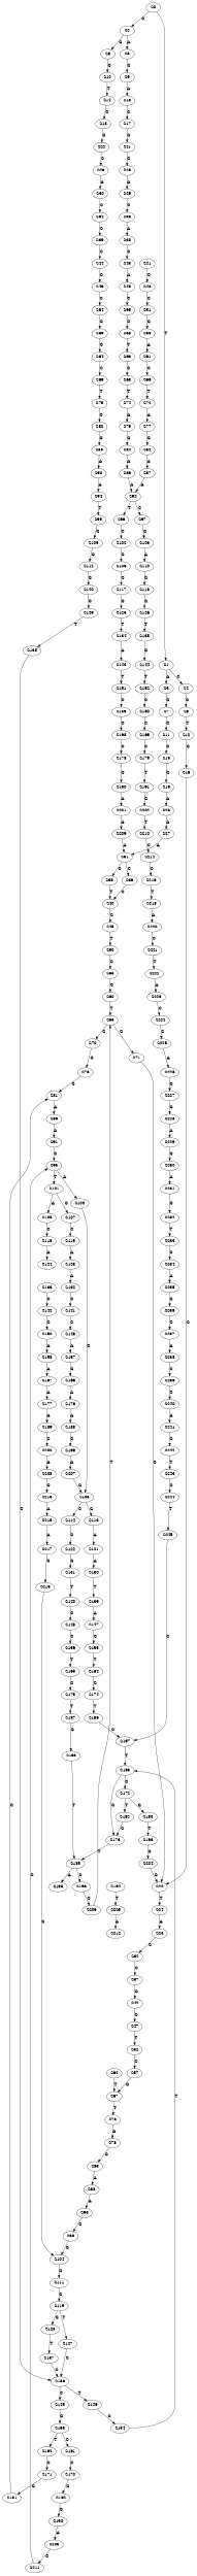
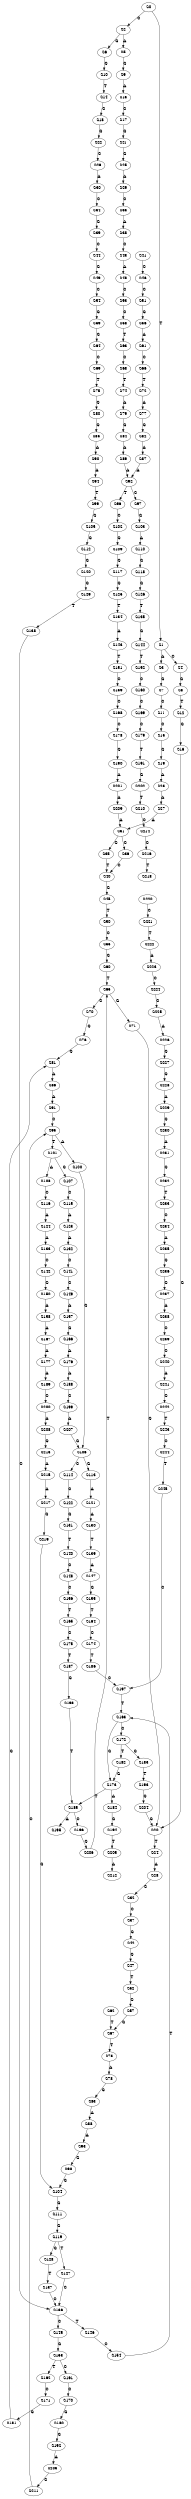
  strict digraph {
    S0
    S1
    S2
    S3
    S4
    S5
    S6
    S7
    S8
    S9
    S10
    S11
    S12
    S13
    S14
    S15
    S16
    S17
    S18
    S19
    S20
    S21
    S22
    S23
    S24
    S25
    S26
    S27
    S28
    S29
    S30
    S31
    S32
    S33
    S34
    S35
    S36
    S37
    S38
    S39
    S40
    S42
    S43
    S44
    S45
    S41
    S46
    S47
    S48
    S49
    S50
    S51
    S52
    S53
    S54
    S55
    S56
    S57
    S58
    S59
    S60
    S61
    S67
    S63
    S64
    S65
    S66
    S62
    S68
    S69
    S70
    S71
    S72
    S73
    S74
    S75
    S76
    S77
    S78
    S79
    S80
    S81
    S82
    S83
    S84
    S85
    S86
    S87
    S88
    S89
    S90
    S91
    S92
    S93
    S94
    S95
    S96
    S97
    S98
    S99
    S100
    S101
    S102
    S103
    S104
    S105
    S106
    S107
    S108
    S109
    S110
    S111
    S112
    S113
    S114
    S115
    S116
    S117
    S118
    S119
    S120
    S121
    S122
    S123
    S124
    S125
    S126
    S127
    S128
    S129
    S130
    S131
    S132
    S133
    S134
    S135
    S136
    S137
    S138
    S139
    S140
    S141
    S142
    S143
    S144
    S145
    S146
    S147
    S148
    S149
    S150
    S151
    S152
    S153
    S154
    S155
    S156
    S157
    S158
    S159
    S160
    S161
    S162
    S163
    S164
    S165
    S166
    S167
    S168
    S169
    S170
    S171
    S172
    S173
    S174
    S175
    S176
    S177
    S178
    S179
    S180
    S181
    S182
    S183
+   S184
    S185
    S186
    S187
    S188
    S189
    S190
    S191
    S192
    S193
    S194
    S195
    S196
    S197
    S198
    S199
    S200
    S201
    S202
    S203
    S204
    S205
    S206
    S207
    S208
    S209
    S210
    S211
    S212
    S213
    S214
    S215
    S216
    S217
    S218
    S219
    S220
    S221
    S222
    S223
    S224
    S225
    S226
    S227
    S228
    S229
    S230
    S231
    S232
    S233
    S234
    S235
    S236
    S237
    S238
    S239
    S240
    S241
    S242
    S243
    S244
    S245
    S0 -> S1 [label=T]
    S0 -> S2 [label=C]
    S1 -> S3 [label=A]
    S1 -> S4 [label=C]
    S2 -> S5 [label=A]
    S2 -> S6 [label=G]
    S3 -> S7 [label=G]
    S4 -> S8 [label=G]
    S5 -> S9 [label=G]
    S6 -> S10 [label=G]
    S7 -> S11 [label=C]
    S8 -> S12 [label=T]
    S9 -> S13 [label=A]
    S10 -> S14 [label=T]
    S11 -> S15 [label=C]
    S12 -> S16 [label=G]
    S13 -> S17 [label=C]
    S14 -> S18 [label=C]
    S15 -> S19 [label=G]
    S16 -> S20 [label=G]
    S17 -> S21 [label=G]
    S18 -> S22 [label=G]
    S19 -> S23 [label=A]
    S20 -> S24 [label=T]
    S21 -> S25 [label=G]
    S22 -> S26 [label=C]
    S23 -> S27 [label=A]
    S24 -> S28 [label=A]
    S25 -> S29 [label=A]
    S26 -> S30 [label=A]
    S27 -> S31 [label=A]
    S28 -> S32 [label=C]
    S29 -> S33 [label=C]
    S30 -> S34 [label=C]
    S31 -> S35 [label=G]
    S31 -> S36 [label=C]
    S32 -> S37 [label=C]
    S33 -> S38 [label=A]
    S34 -> S39 [label=G]
    S35 -> S40 [label=T]
    S36 -> S40 [label=C]
    S37 -> S42 [label=G]
    S38 -> S43 [label=C]
    S39 -> S44 [label=C]
    S40 -> S45 [label=G]
    S42 -> S47 [label=G]
    S43 -> S48 [label=A]
    S44 -> S49 [label=G]
    S45 -> S50 [label=T]
    S41 -> S46 [label=C]
    S46 -> S51 [label=C]
    S47 -> S52 [label=T]
    S48 -> S53 [label=C]
    S49 -> S54 [label=C]
    S50 -> S55 [label=C]
    S51 -> S56 [label=G]
    S52 -> S57 [label=G]
    S53 -> S58 [label=C]
    S54 -> S59 [label=G]
    S55 -> S60 [label=G]
    S56 -> S61 [label=A]
    S57 -> S67 [label=G]
    S58 -> S63 [label=T]
    S59 -> S64 [label=G]
    S60 -> S65 [label=T]
    S61 -> S66 [label=C]
    S67 -> S73 [label=T]
    S63 -> S68 [label=C]
    S64 -> S69 [label=C]
    S65 -> S70 [label=C]
    S65 -> S71 [label=G]
    S66 -> S72 [label=T]
    S62 -> S67 [label=T]
    S68 -> S74 [label=T]
    S69 -> S75 [label=T]
    S70 -> S76 [label=G]
    S71 -> S20 [label=G]
    S72 -> S77 [label=A]
    S73 -> S78 [label=A]
    S74 -> S79 [label=A]
    S75 -> S80 [label=G]
    S76 -> S81 [label=G]
    S77 -> S82 [label=G]
    S78 -> S83 [label=G]
    S79 -> S84 [label=G]
    S80 -> S85 [label=G]
    S81 -> S86 [label=A]
    S82 -> S87 [label=A]
    S83 -> S88 [label=A]
    S84 -> S89 [label=A]
    S85 -> S90 [label=A]
    S86 -> S91 [label=A]
    S87 -> S92 [label=A]
    S88 -> S93 [label=A]
    S89 -> S92 [label=A]
    S90 -> S94 [label=A]
    S91 -> S95 [label=C]
    S92 -> S96 [label=T]
    S92 -> S97 [label=C]
    S93 -> S98 [label=G]
    S94 -> S99 [label=T]
    S95 -> S100 [label=A]
    S95 -> S101 [label=T]
    S96 -> S102 [label=C]
    S97 -> S103 [label=G]
    S98 -> S104 [label=G]
    S99 -> S105 [label=G]
    S100 -> S106 [label=G]
    S101 -> S107 [label=G]
    S101 -> S108 [label=A]
    S102 -> S109 [label=G]
    S103 -> S110 [label=A]
    S104 -> S111 [label=G]
    S105 -> S112 [label=G]
    S106 -> S113 [label=G]
    S106 -> S114 [label=C]
    S107 -> S115 [label=C]
    S108 -> S116 [label=C]
    S109 -> S117 [label=G]
    S110 -> S118 [label=G]
    S111 -> S119 [label=G]
    S112 -> S120 [label=G]
    S113 -> S121 [label=A]
    S114 -> S122 [label=C]
    S115 -> S123 [label=A]
    S116 -> S124 [label=A]
    S117 -> S125 [label=G]
    S118 -> S126 [label=G]
    S119 -> S127 [label=T]
    S119 -> S128 [label=G]
    S120 -> S129 [label=G]
    S121 -> S130 [label=A]
    S122 -> S131 [label=G]
    S123 -> S132 [label=A]
+   S124 -> S133 [label=A]
    S125 -> S134 [label=T]
    S126 -> S135 [label=T]
    S127 -> S136 [label=C]
    S128 -> S137 [label=T]
    S129 -> S138 [label=T]
    S130 -> S139 [label=T]
    S131 -> S140 [label=T]
    S132 -> S141 [label=C]
    S133 -> S142 [label=C]
    S134 -> S143 [label=A]
    S135 -> S144 [label=G]
    S136 -> S145 [label=C]
    S136 -> S146 [label=T]
    S137 -> S136 [label=C]
    S138 -> S136 [label=C]
    S139 -> S147 [label=A]
    S140 -> S148 [label=C]
    S141 -> S149 [label=C]
    S142 -> S150 [label=G]
    S143 -> S151 [label=T]
    S144 -> S152 [label=T]
    S145 -> S153 [label=G]
    S146 -> S154 [label=C]
    S147 -> S155 [label=G]
    S148 -> S156 [label=C]
    S149 -> S157 [label=A]
    S150 -> S158 [label=A]
    S151 -> S159 [label=C]
    S152 -> S160 [label=C]
    S153 -> S161 [label=C]
    S153 -> S162 [label=T]
    S154 -> S163 [label=T]
    S155 -> S164 [label=T]
    S156 -> S165 [label=T]
    S157 -> S166 [label=G]
    S158 -> S167 [label=A]
    S159 -> S168 [label=C]
    S160 -> S169 [label=C]
    S161 -> S170 [label=C]
    S162 -> S171 [label=C]
    S163 -> S172 [label=C]
    S163 -> S173 [label=G]
    S164 -> S174 [label=C]
    S165 -> S175 [label=C]
    S166 -> S176 [label=A]
    S167 -> S177 [label=A]
    S168 -> S178 [label=C]
    S169 -> S179 [label=C]
    S170 -> S180 [label=G]
    S171 -> S181 [label=G]
    S172 -> S182 [label=T]
    S172 -> S183 [label=G]
+   S173 -> S184 [label=A]
    S173 -> S185 [label=T]
    S174 -> S186 [label=T]
    S175 -> S187 [label=T]
    S176 -> S188 [label=A]
    S177 -> S189 [label=A]
    S178 -> S190 [label=G]
    S179 -> S191 [label=T]
    S180 -> S192 [label=G]
    S181 -> S81 [label=G]
    S182 -> S173 [label=G]
    S183 -> S193 [label=T]
+   S184 -> S194 [label=G]
    S185 -> S195 [label=A]
    S185 -> S196 [label=C]
    S186 -> S197 [label=C]
    S187 -> S198 [label=G]
    S188 -> S199 [label=C]
    S189 -> S200 [label=C]
    S190 -> S201 [label=A]
    S191 -> S202 [label=G]
    S192 -> S203 [label=A]
    S193 -> S204 [label=G]
    S194 -> S205 [label=T]
    S196 -> S206 [label=G]
    S197 -> S163 [label=T]
    S198 -> S185 [label=T]
    S199 -> S207 [label=A]
    S200 -> S208 [label=A]
    S201 -> S209 [label=A]
    S202 -> S210 [label=T]
    S203 -> S211 [label=C]
    S204 -> S20 [label=G]
    S205 -> S212 [label=A]
    S206 -> S65 [label=T]
    S207 -> S106 [label=G]
    S208 -> S213 [label=G]
    S209 -> S31 [label=A]
    S210 -> S214 [label=C]
    S211 -> S95 [label=C]
    S213 -> S215 [label=A]
    S214 -> S216 [label=C]
    S215 -> S217 [label=A]
    S216 -> S218 [label=T]
    S217 -> S219 [label=G]
-   S218 -> S220 [label=A]
    S219 -> S104 [label=G]
    S220 -> S221 [label=C]
    S221 -> S222 [label=T]
    S222 -> S223 [label=A]
    S223 -> S224 [label=C]
    S224 -> S225 [label=C]
    S225 -> S226 [label=A]
    S226 -> S227 [label=G]
    S227 -> S228 [label=G]
    S228 -> S229 [label=A]
    S229 -> S230 [label=G]
    S230 -> S231 [label=A]
    S231 -> S232 [label=G]
    S232 -> S233 [label=T]
    S233 -> S234 [label=C]
    S234 -> S235 [label=A]
    S235 -> S236 [label=G]
    S236 -> S237 [label=G]
    S237 -> S238 [label=A]
    S238 -> S239 [label=C]
    S239 -> S240 [label=C]
    S240 -> S241 [label=A]
    S241 -> S242 [label=G]
    S242 -> S243 [label=T]
    S243 -> S244 [label=C]
    S244 -> S245 [label=T]
    S245 -> S197 [label=C]
  }
